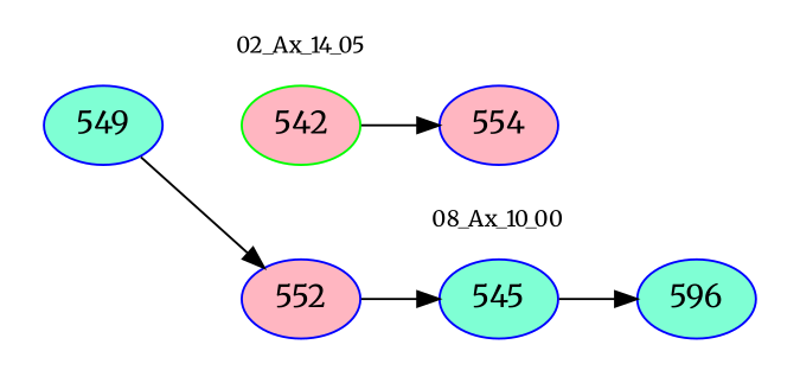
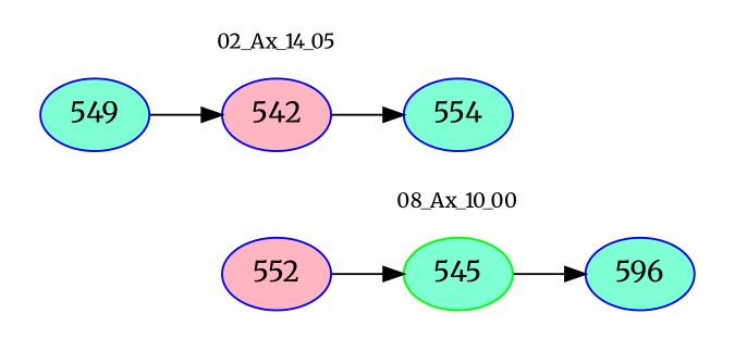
  digraph {
    fontname=Merriweather
    rankdir=LR
    node [color=blue fillcolor=aquamarine fontname=Merriweather style=filled]
    edge [color=black fontname=Merriweather]
    n1 [label=549]
-   n2 [color=green fillcolor=lightpink label=542]
-   n3 [fillcolor=lightpink label=554]
+   n2 [fillcolor=lightpink label=542]
+   n3 [label=554]
    n4 [fillcolor=lightpink label=552]
-   n5 [label=545]
+   n5 [color=green label=545]
    n6 [label=596]
    subgraph cluster_1 {
      color=white
      fontsize=10
      label="02_Ax_14_05"
      n1
      n2
      n3
    }
    subgraph cluster_2 {
      color=white
      fontsize=10
      label="08_Ax_10_00"
      n4
      n5
      n6
    }
-   n1 -> n4
+   n1 -> n2
    n2 -> n3
    n4 -> n5
    n5 -> n6
  }
